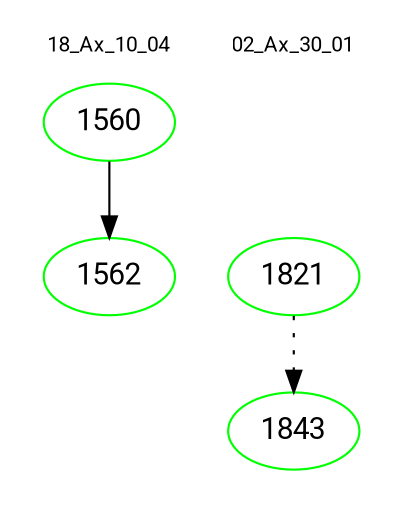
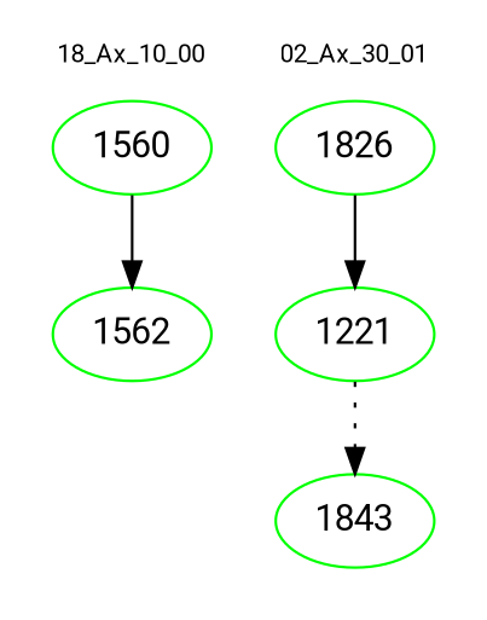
  digraph {
    fontname=Roboto
    node [color=green fontname=Roboto]
    edge [color=black fontname=Roboto style=solid]
    n1 [label=1560]
    n2 [label=1562]
-   n4 [label=1821]
+   n3 [label=1826]
+   n4 [label=1221]
    n5 [label=1843]
    subgraph cluster_1 {
      color=white
      fontsize=10
-     label="18_Ax_10_04"
+     label="18_Ax_10_00"
      n1
      n2
    }
    subgraph cluster_2 {
      color=white
      fontsize=10
      label="02_Ax_30_01"
+     n3
      n4
      n5
    }
    n1 -> n2
+   n3 -> n4
    n4 -> n5 [style=dotted]
  }
